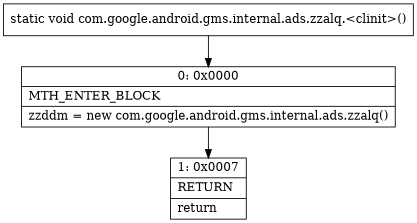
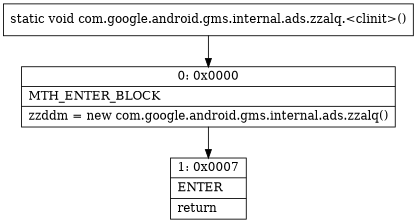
  digraph {
    node [shape=record]
    n1 [label="{0\:\ 0x0000|MTH_ENTER_BLOCK\l|zzddm = new com.google.android.gms.internal.ads.zzalq()\l}"]
-   n2 [label="{1\:\ 0x0007|RETURN\l|return\l}"]
+   n2 [label="{1\:\ 0x0007|ENTER\l|return\l}"]
    n3 [label="{static void com.google.android.gms.internal.ads.zzalq.\<clinit\>() }"]
    n1 -> n2
    n3 -> n1
  }
